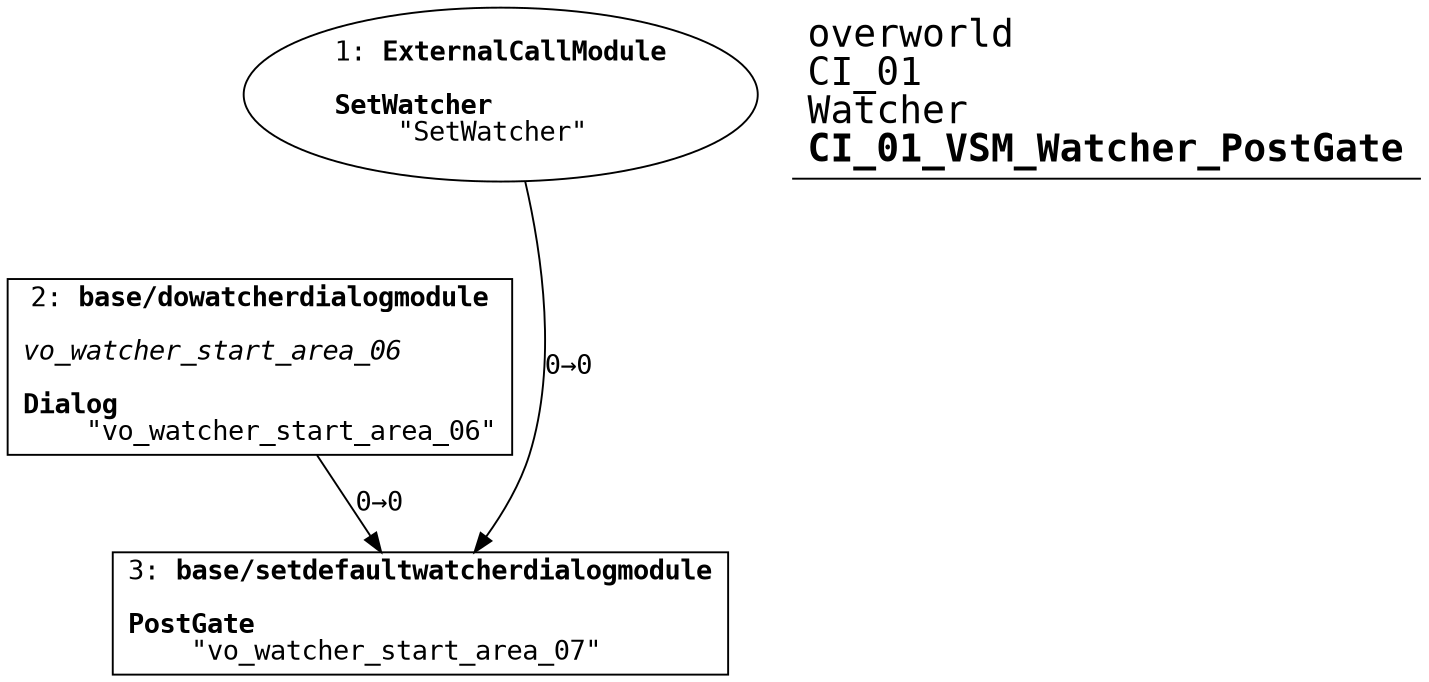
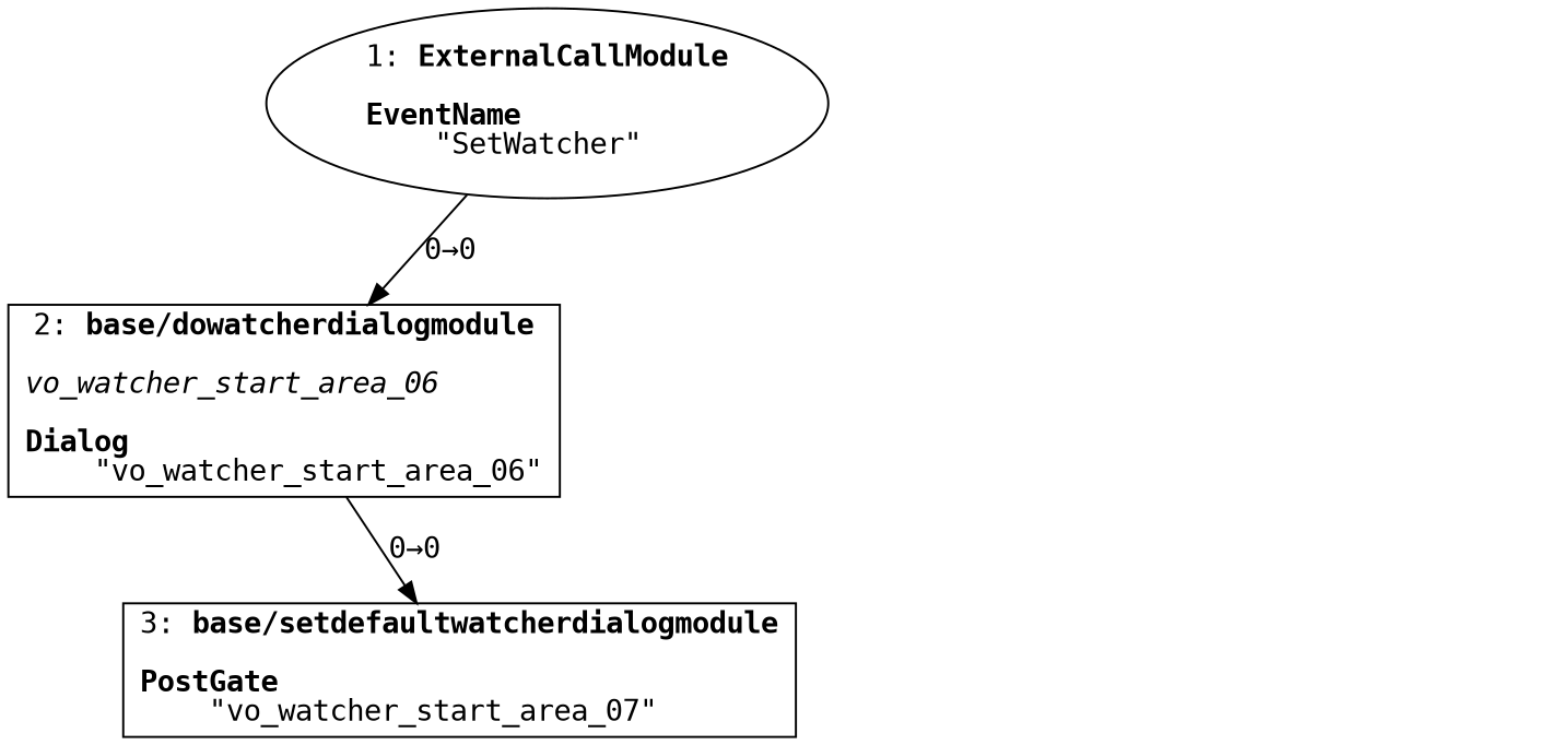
  digraph {
    fontname="DejaVu Sans Mono"
    splines=spline
    node [fontname="DejaVu Sans Mono" shape=box]
    edge [fontname="DejaVu Sans Mono"]
-   n1 [label=<1: <b>ExternalCallModule</b><br/><br/><b>SetWatcher</b><br align="left"/>    &quot;SetWatcher&quot;<br align="left"/>> shape=oval]
+   n1 [label=<1: <b>ExternalCallModule</b><br/><br/><b>EventName</b><br align="left"/>    &quot;SetWatcher&quot;<br align="left"/>> shape=oval]
    n2 [label=<2: <b>base/dowatcherdialogmodule</b><br/><br/><i>vo_watcher_start_area_06<br align="left"/></i><br align="left"/><b>Dialog</b><br align="left"/>    &quot;vo_watcher_start_area_06&quot;<br align="left"/>>]
    n3 [label=<3: <b>base/setdefaultwatcherdialogmodule</b><br/><br/><b>PostGate</b><br align="left"/>    &quot;vo_watcher_start_area_07&quot;<br align="left"/>>]
-   n4 [label=<<font point-size="20">overworld<br align="left"/>CI_01<br align="left"/>Watcher<br align="left"/><b>CI_01_VSM_Watcher_PostGate</b><br align="left"/></font>> shape=underline]
-   n1 -> n3 [label="0→0"]
+   n1 -> n2 [label="0→0"]
    n2 -> n3 [label="0→0"]
  }
